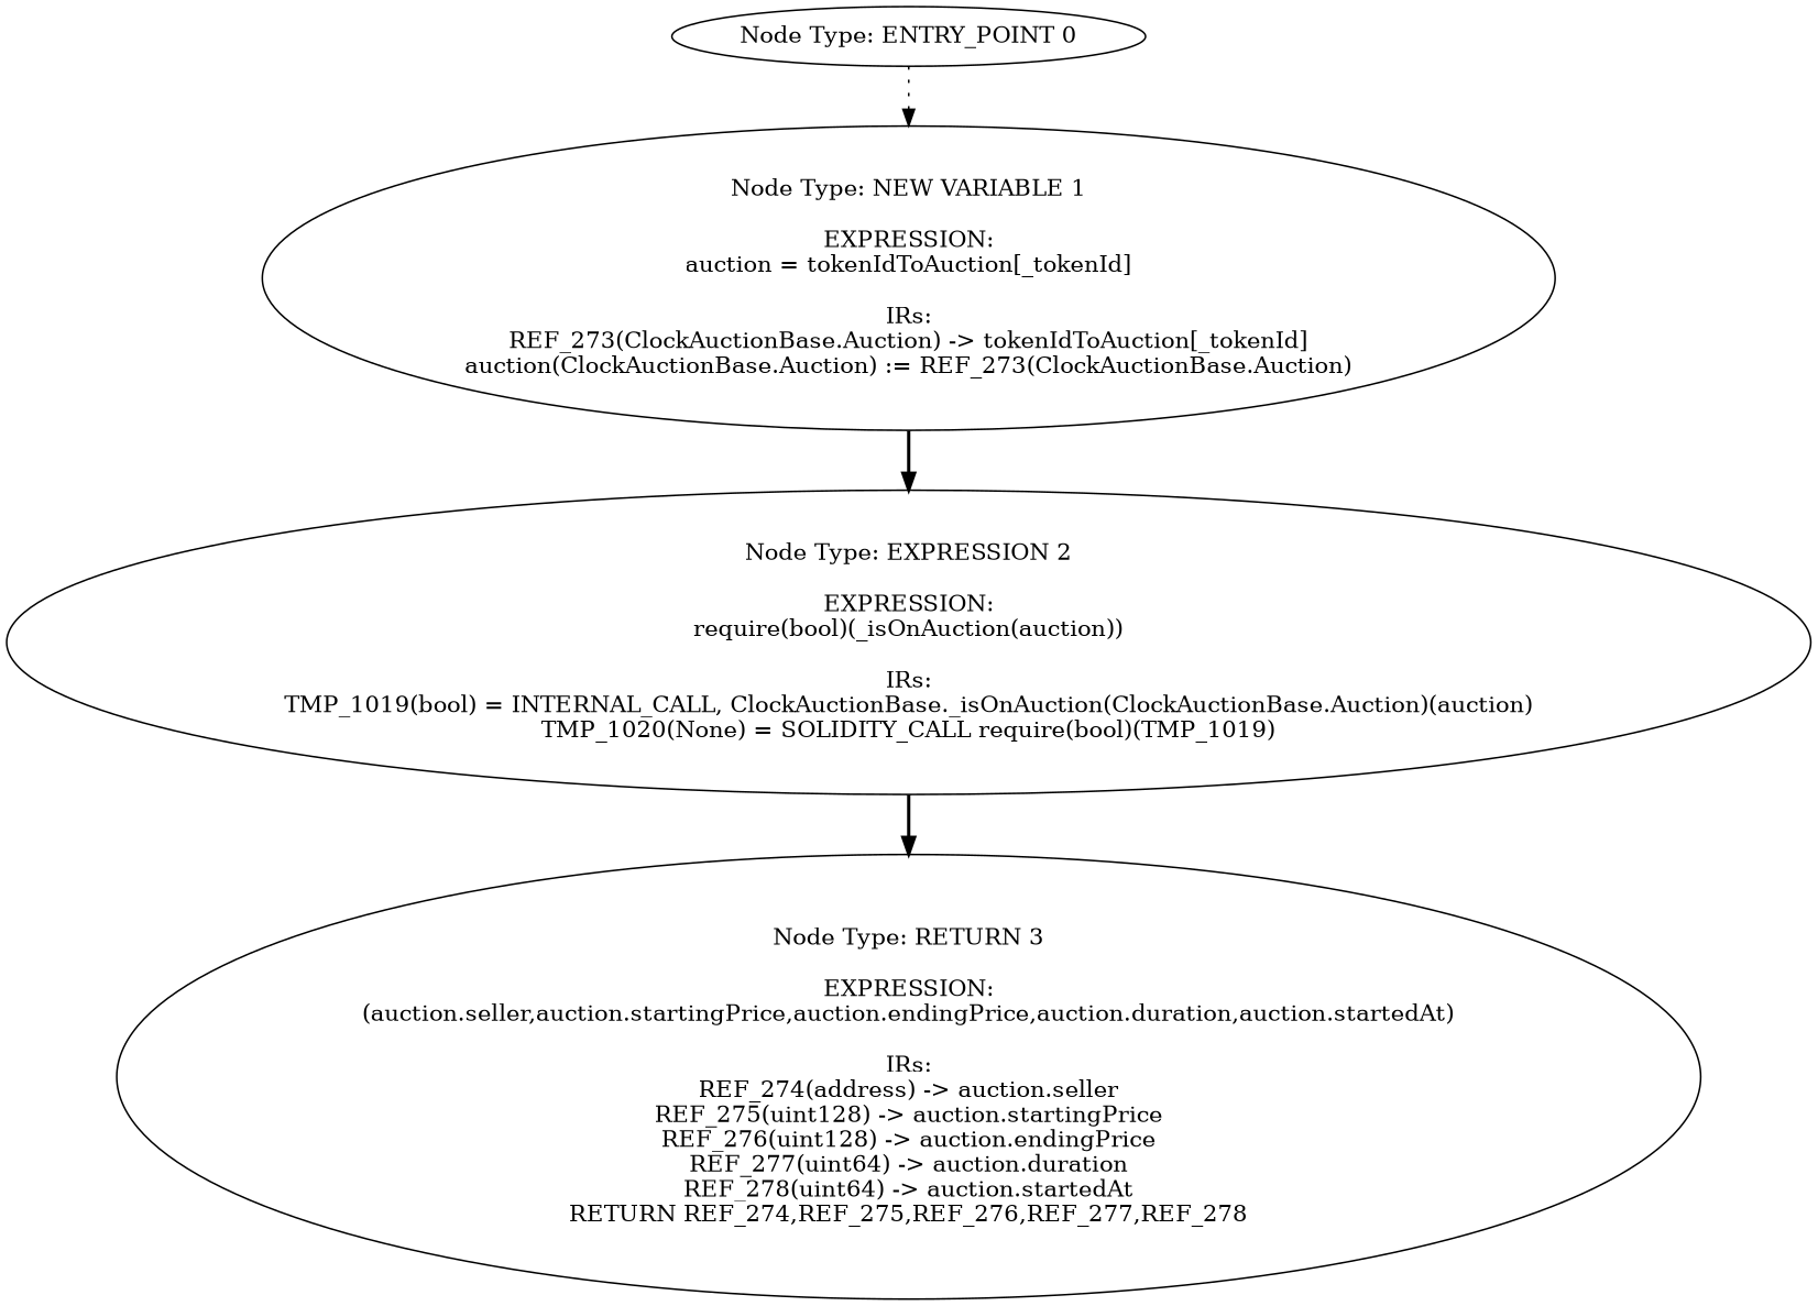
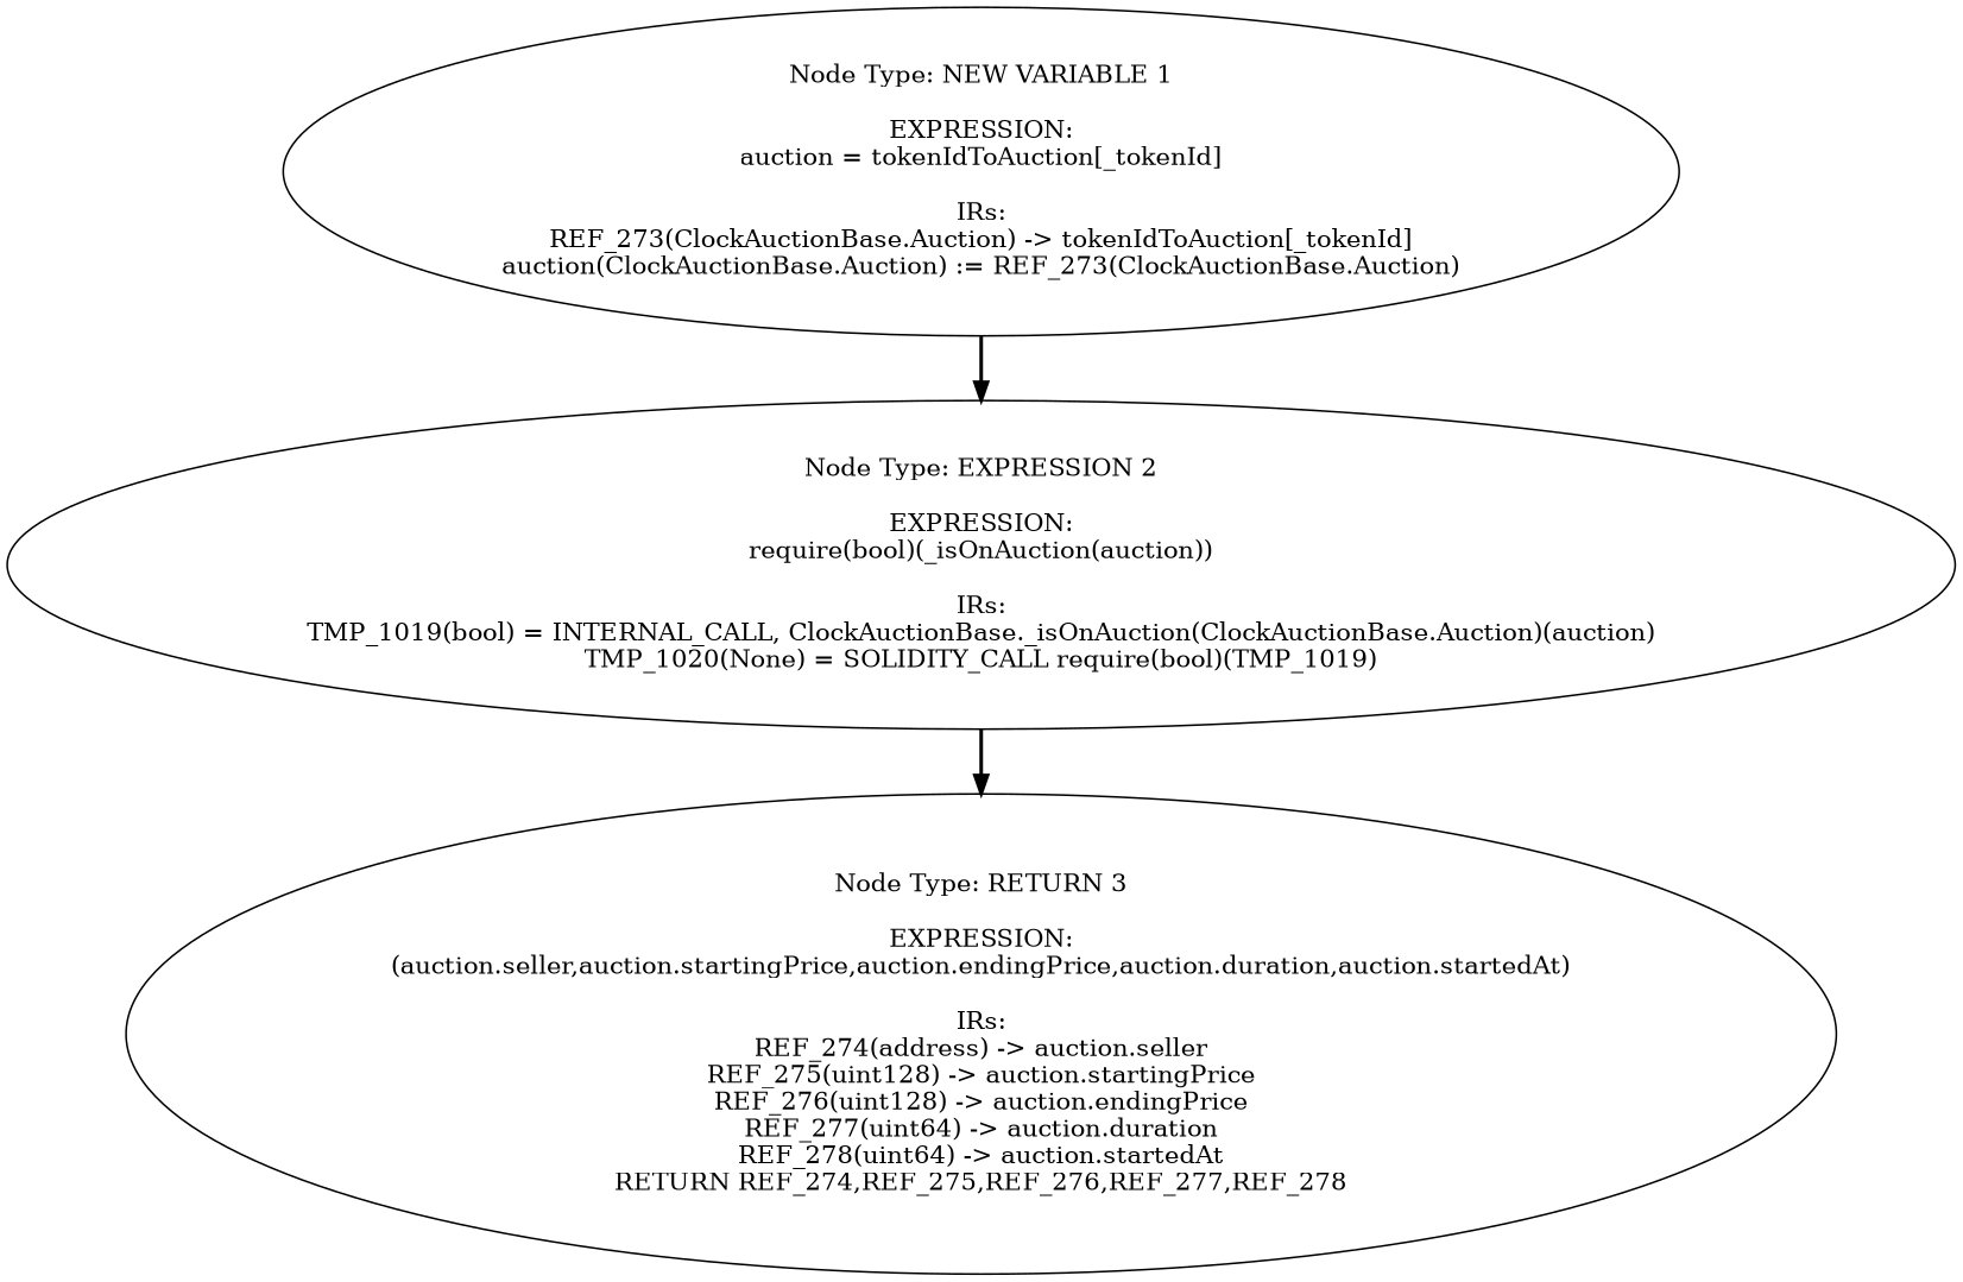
  digraph {
    edge [style=bold]
-   n1 [label="Node Type: ENTRY_POINT 0\n"]
    n2 [label="Node Type: NEW VARIABLE 1\n\nEXPRESSION:\nauction = tokenIdToAuction[_tokenId]\n\nIRs:\nREF_273(ClockAuctionBase.Auction) -> tokenIdToAuction[_tokenId]\nauction(ClockAuctionBase.Auction) := REF_273(ClockAuctionBase.Auction)"]
    n3 [label="Node Type: EXPRESSION 2\n\nEXPRESSION:\nrequire(bool)(_isOnAuction(auction))\n\nIRs:\nTMP_1019(bool) = INTERNAL_CALL, ClockAuctionBase._isOnAuction(ClockAuctionBase.Auction)(auction)\nTMP_1020(None) = SOLIDITY_CALL require(bool)(TMP_1019)"]
    n4 [label="Node Type: RETURN 3\n\nEXPRESSION:\n(auction.seller,auction.startingPrice,auction.endingPrice,auction.duration,auction.startedAt)\n\nIRs:\nREF_274(address) -> auction.seller\nREF_275(uint128) -> auction.startingPrice\nREF_276(uint128) -> auction.endingPrice\nREF_277(uint64) -> auction.duration\nREF_278(uint64) -> auction.startedAt\nRETURN REF_274,REF_275,REF_276,REF_277,REF_278"]
-   n1 -> n2 [style=dotted]
    n2 -> n3
    n3 -> n4
  }
